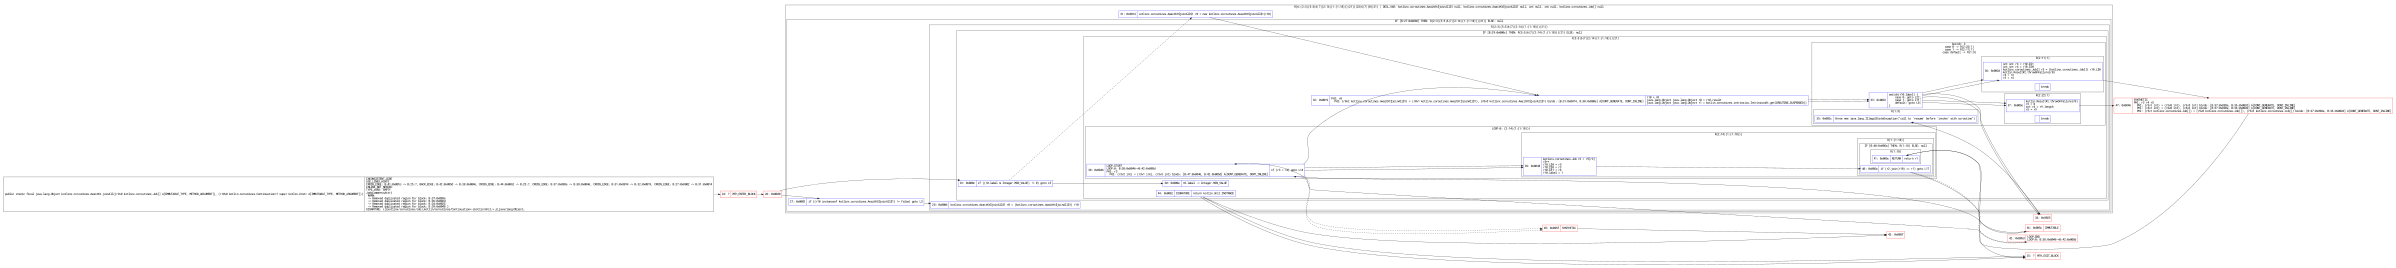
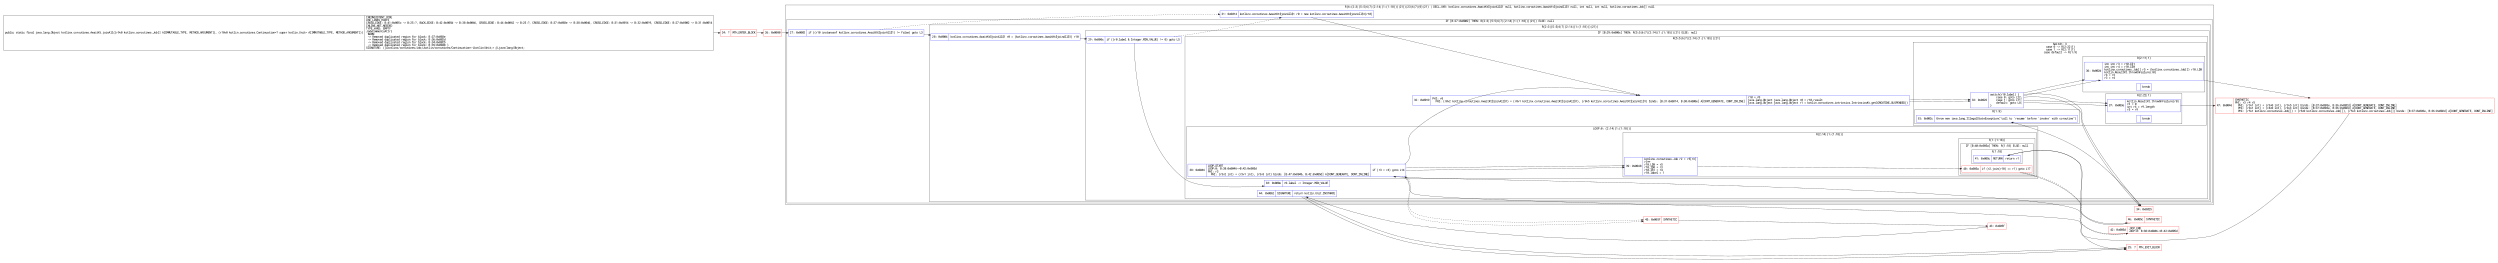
  digraph {
    fontname="Roboto Mono"
    rankdir=LR
    node [color=blue fontname="Roboto Mono" shape=record]
    edge [fontname="Roboto Mono"]
    n1 [label="{37\:\ 0x003e|kotlin.ResultKt.throwOnFailure(r0)\lr3 = 0\lint r4 = r9.length\lr5 = r9\l}"]
    n2 [label="{|break\l}"]
    n3 [label="{36\:\ 0x002d|int int r3 = r10.I$1\lint int r4 = r10.I$0\lkotlinx.coroutines.Job[] r5 = (kotlinx.coroutines.Job[]) r10.L$0\lkotlin.ResultKt.throwOnFailure(r0)\lr4 = r3\lr3 = r4\l}"]
    n4 [label="{|break\l}"]
    n5 [label="{35\:\ 0x002c|throw new java.lang.IllegalStateException(\"call to 'resume' before 'invoke' with coroutine\")\l}"]
    n6 [label="{33\:\ 0x0022|switch(r10.label) \{\l    case 0: goto L22;\l    case 1: goto L11;\l    default: goto L8;\l\}\l}"]
    n7 [label="{41\:\ 0x005c|RETURN\l|return r1\l}"]
-   n8 [label="{40\:\ 0x005a|if (r2.join(r10) == r1) goto L17\l}"]
+   n8 [color=red label="{40\:\ 0x005a|if (r2.join(r10) == r1) goto L17\l}"]
    n9 [label="{39\:\ 0x0048|kotlinx.coroutines.Job r2 = r5[r3]\lr3++\lr10.L$0 = r5\lr10.I$0 = r3\lr10.I$1 = r4\lr10.label = 1\l}"]
    n10 [label="{38\:\ 0x0046|LOOP_START\lLOOP:0: B:38:0x0046\-\>B:42:0x005d\lPHI: r3 \l  PHI: (r3v2 int) = (r3v1 int), (r3v3 int) binds: [B:47:0x0046, B:42:0x005d] A[DONT_GENERATE, DONT_INLINE]\l|if (r3 \< r4) goto L14\l}"]
    n11 [label="{30\:\ 0x000e|r0.label \-= Integer.MIN_VALUE\l}"]
    n12 [label="{32\:\ 0x0019|PHI: r0 \l  PHI: (r0v2 kotlinx.coroutines.AwaitKt$joinAll$1) = (r0v1 kotlinx.coroutines.AwaitKt$joinAll$1), (r0v5 kotlinx.coroutines.AwaitKt$joinAll$1) binds: [B:31:0x0014, B:30:0x000e] A[DONT_GENERATE, DONT_INLINE]\l|r10 = r0\ljava.lang.Object java.lang.Object r0 = r10.result\ljava.lang.Object java.lang.Object r1 = kotlin.coroutines.intrinsics.IntrinsicsKt.getCOROUTINE_SUSPENDED()\l}"]
    n13 [label="{44\:\ 0x0062|SIGNATURE\l|return kotlin.Unit.INSTANCE\l}"]
    n14 [label="{29\:\ 0x000c|if ((r0.label & Integer.MIN_VALUE) != 0) goto L5\l}"]
    n15 [label="{28\:\ 0x0004|kotlinx.coroutines.AwaitKt$joinAll$1 r0 = (kotlinx.coroutines.AwaitKt$joinAll$1) r10\l}"]
    n16 [label="{27\:\ 0x0002|if ((r10 instanceof kotlinx.coroutines.AwaitKt$joinAll$1) != false) goto L3\l}"]
    n17 [label="{31\:\ 0x0014|kotlinx.coroutines.AwaitKt$joinAll$1 r0 = new kotlinx.coroutines.AwaitKt$joinAll$1(r10)\l}"]
    n18 [color=red label="{47\:\ 0x0046|SYNTHETIC\lPHI: r3 r4 r5 \l  PHI: (r3v1 int) = (r3v0 int), (r3v5 int) binds: [B:37:0x003e, B:36:0x002d] A[DONT_GENERATE, DONT_INLINE]\l  PHI: (r4v1 int) = (r4v0 int), (r4v3 int) binds: [B:37:0x003e, B:36:0x002d] A[DONT_GENERATE, DONT_INLINE]\l  PHI: (r5v1 kotlinx.coroutines.Job[]) = (r5v0 kotlinx.coroutines.Job[]), (r5v3 kotlinx.coroutines.Job[]) binds: [B:37:0x003e, B:36:0x002d] A[DONT_GENERATE, DONT_INLINE]\l}"]
    n19 [color=red label="{34\:\ 0x0025}"]
    n20 [color=red label="{25\:\ ?|MTH_EXIT_BLOCK\l}"]
    n21 [color=red label="{42\:\ 0x005d|LOOP_END\lLOOP:0: B:38:0x0046\-\>B:42:0x005d\l}"]
-   n22 [color=red label="{46\:\ 0x005c|IMMUTABLE\l}"]
+   n22 [color=red label="{46\:\ 0x005c|SYNTHETIC\l}"]
    n23 [color=red label="{45\:\ 0x005f|SYNTHETIC\l}"]
    n24 [color=red label="{43\:\ 0x005f}"]
    n25 [color=red label="{24\:\ ?|MTH_ENTER_BLOCK\l}"]
    n26 [color=red label="{26\:\ 0x0000}"]
    n27 [label="{public static final java.lang.Object kotlinx.coroutines.AwaitKt.joinAll((r9v0 kotlinx.coroutines.Job[] A[IMMUTABLE_TYPE, METHOD_ARGUMENT]), (r10v0 kotlin.coroutines.Continuation\<? super kotlin.Unit\> A[IMMUTABLE_TYPE, METHOD_ARGUMENT]))  | INCONSISTENT_CODE\lUSE_LINES_HINTS\lCROSS_EDGE: B:41:0x005c \-\> B:25:?, BACK_EDGE: B:42:0x005d \-\> B:38:0x0046, CROSS_EDGE: B:44:0x0062 \-\> B:25:?, CROSS_EDGE: B:37:0x003e \-\> B:38:0x0046, CROSS_EDGE: B:31:0x0014 \-\> B:32:0x0019, CROSS_EDGE: B:27:0x0002 \-\> B:31:0x0014\lINLINE_NOT_NEEDED\lTYPE_VARS: EMPTY\lJadxCommentsAttr\{\l WARN: \l \-\> Removed duplicated region for block: B:37:0x003e \l \-\> Removed duplicated region for block: B:36:0x002d \l \-\> Removed duplicated region for block: B:34:0x0025 \l \-\> Removed duplicated region for block: B:39:0x0048 \}\lSIGNATURE: ([Lkotlinx\/coroutines\/Job;Lkotlin\/coroutines\/Continuation\<\-Lkotlin\/Unit;\>;)Ljava\/lang\/Object;\l}" color=""]
    subgraph cluster_1 {
      label="R(6:(2:3|(5:5|6|7|(2:14|(1:(1:18)))|21))|23|6|7|(0)|21) | DECL_VAR: kotlinx.coroutines.AwaitKt$joinAll$1 null, kotlinx.coroutines.AwaitKt$joinAll$1 null, int null, int null, kotlinx.coroutines.Job[] null\l"
      n17
      subgraph cluster_2 {
        label="IF [B:27:0x0002] THEN: R(2:3|(5:5|6|7|(2:14|(1:(1:18)))|21)) ELSE: null"
        n16
        subgraph cluster_3 {
          label="R(2:3|(5:5|6|7|(2:14|(1:(1:18)))|21))"
          n15
          subgraph cluster_4 {
            label="IF [B:29:0x000c] THEN: R(5:5|6|7|(2:14|(1:(1:18)))|21) ELSE: null"
            n14
            subgraph cluster_5 {
              label="R(5:5|6|7|(2:14|(1:(1:18)))|21)"
              n11
              n12
              n13
              subgraph cluster_6 {
                label="Switch: 3\n case 0 -> R(2:22|1)\n case 1 -> R(2:11|1)\n case default -> R(1:9)"
                n6
                subgraph cluster_7 {
                  label="R(2:22|1)"
                  n1
                  n2
                }
                subgraph cluster_8 {
                  label="R(2:11|1)"
                  n3
                  n4
                }
                subgraph cluster_9 {
                  label="R(1:9)"
                  n5
                }
              }
              subgraph cluster_10 {
                label="LOOP:0: (2:14|(1:(1:18)))"
                n10
                subgraph cluster_11 {
                  label="R(2:14|(1:(1:18)))"
                  n9
                  subgraph cluster_12 {
                    label="R(1:(1:18))"
                    subgraph cluster_13 {
                      label="IF [B:40:0x005a] THEN: R(1:18) ELSE: null"
                      n8
                      subgraph cluster_14 {
                        label="R(1:18)"
                        n7
                      }
                    }
                  }
                }
              }
            }
          }
        }
      }
      subgraph cluster_15 {
        label="Switch: 0"
      }
      subgraph cluster_16 {
        label="LOOP:0: (0)"
        subgraph cluster_17 {
          label="R(0)"
        }
      }
    }
    n1 -> n18
    n3 -> n18
    n6 -> n1
    n6 -> n1
    n6 -> n3
    n6 -> n3
    n6 -> n19
    n6 -> n19
    n7 -> n20
    n8 -> n21 [style=dashed]
    n8 -> n22
    n9 -> n8
    n10 -> n9
    n10 -> n9
    n10 -> n12
    n10 -> n23 [style=dashed]
    n10 -> n23 [style=dashed]
    n12 -> n6
    n12 -> n6
    n13 -> n20
    n13 -> n20
    n14 -> n11
    n14 -> n17 [style=dashed]
-   n26 -> n14
+   n15 -> n14
    n16 -> n15
+   n16 -> n17 [style=dashed]
    n17 -> n12
    n18 -> n10
    n19 -> n5
    n21 -> n10
    n22 -> n7
    n23 -> n24
-   n13 -> n24
+   n24 -> n13
    n25 -> n26
    n26 -> n16
    n27 -> n25
  }
